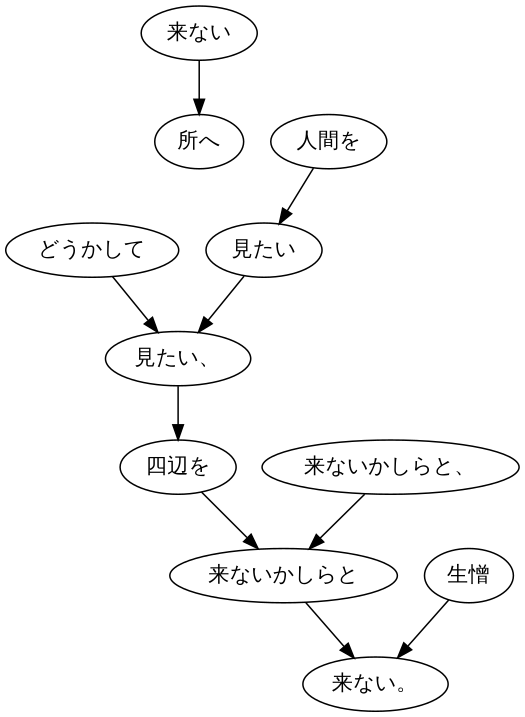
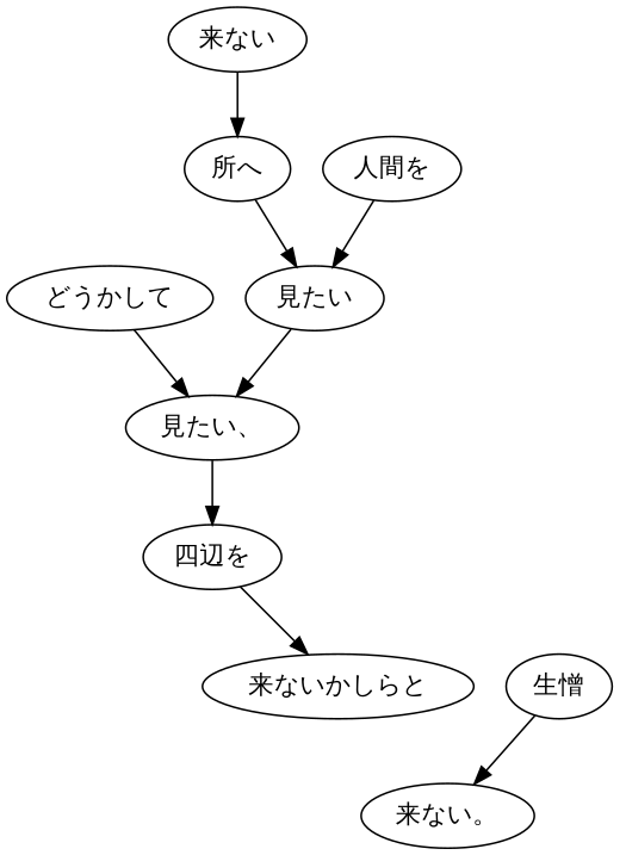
  digraph {
    fontname=Roboto
    node [fontname=Roboto]
    edge [fontname=Roboto]
    n1 [label="どうかして"]
    n2 [label="見たい、"]
    n3 [label="四辺を"]
    n4 [label="来ない"]
    n5 [label="所へ"]
    n6 [label="見たい"]
    n7 [label="人間を"]
-   n8 [label="来ないかしらと、"]
    n9 [label="来ないかしらと"]
    n10 [label="来ない。"]
    n11 [label="生憎"]
    n1 -> n2
    n2 -> n3
    n3 -> n9
    n4 -> n5
+   n5 -> n6
    n6 -> n2
    n7 -> n6
-   n8 -> n9
-   n9 -> n10
    n11 -> n10
  }
